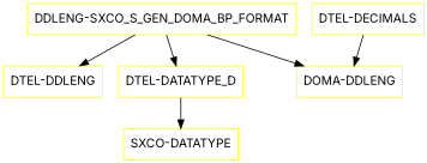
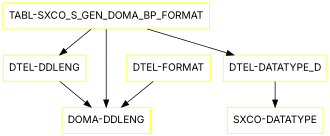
  digraph {
    fontname=Inter
    node [color=yellow fontname=Inter shape=box]
    edge [fontname=Inter]
-   "TABL-SXCO_S_GEN_DOMA_BP_FORMAT" [label="DDLENG-SXCO_S_GEN_DOMA_BP_FORMAT"]
+   "TABL-SXCO_S_GEN_DOMA_BP_FORMAT"
    "DTEL-DDLENG"
    "DTEL-DATATYPE_D"
    "DOMA-DDLENG"
-   "DTEL-DECIMALS"
+   "DTEL-DECIMALS" [label="DTEL-FORMAT"]
    n6 [label="SXCO-DATATYPE"]
    "TABL-SXCO_S_GEN_DOMA_BP_FORMAT" -> "DTEL-DDLENG"
    "TABL-SXCO_S_GEN_DOMA_BP_FORMAT" -> "DTEL-DATATYPE_D"
    "TABL-SXCO_S_GEN_DOMA_BP_FORMAT" -> "DOMA-DDLENG"
+   "DTEL-DDLENG" -> "DOMA-DDLENG"
    "DTEL-DATATYPE_D" -> n6
    "DTEL-DECIMALS" -> "DOMA-DDLENG"
  }
